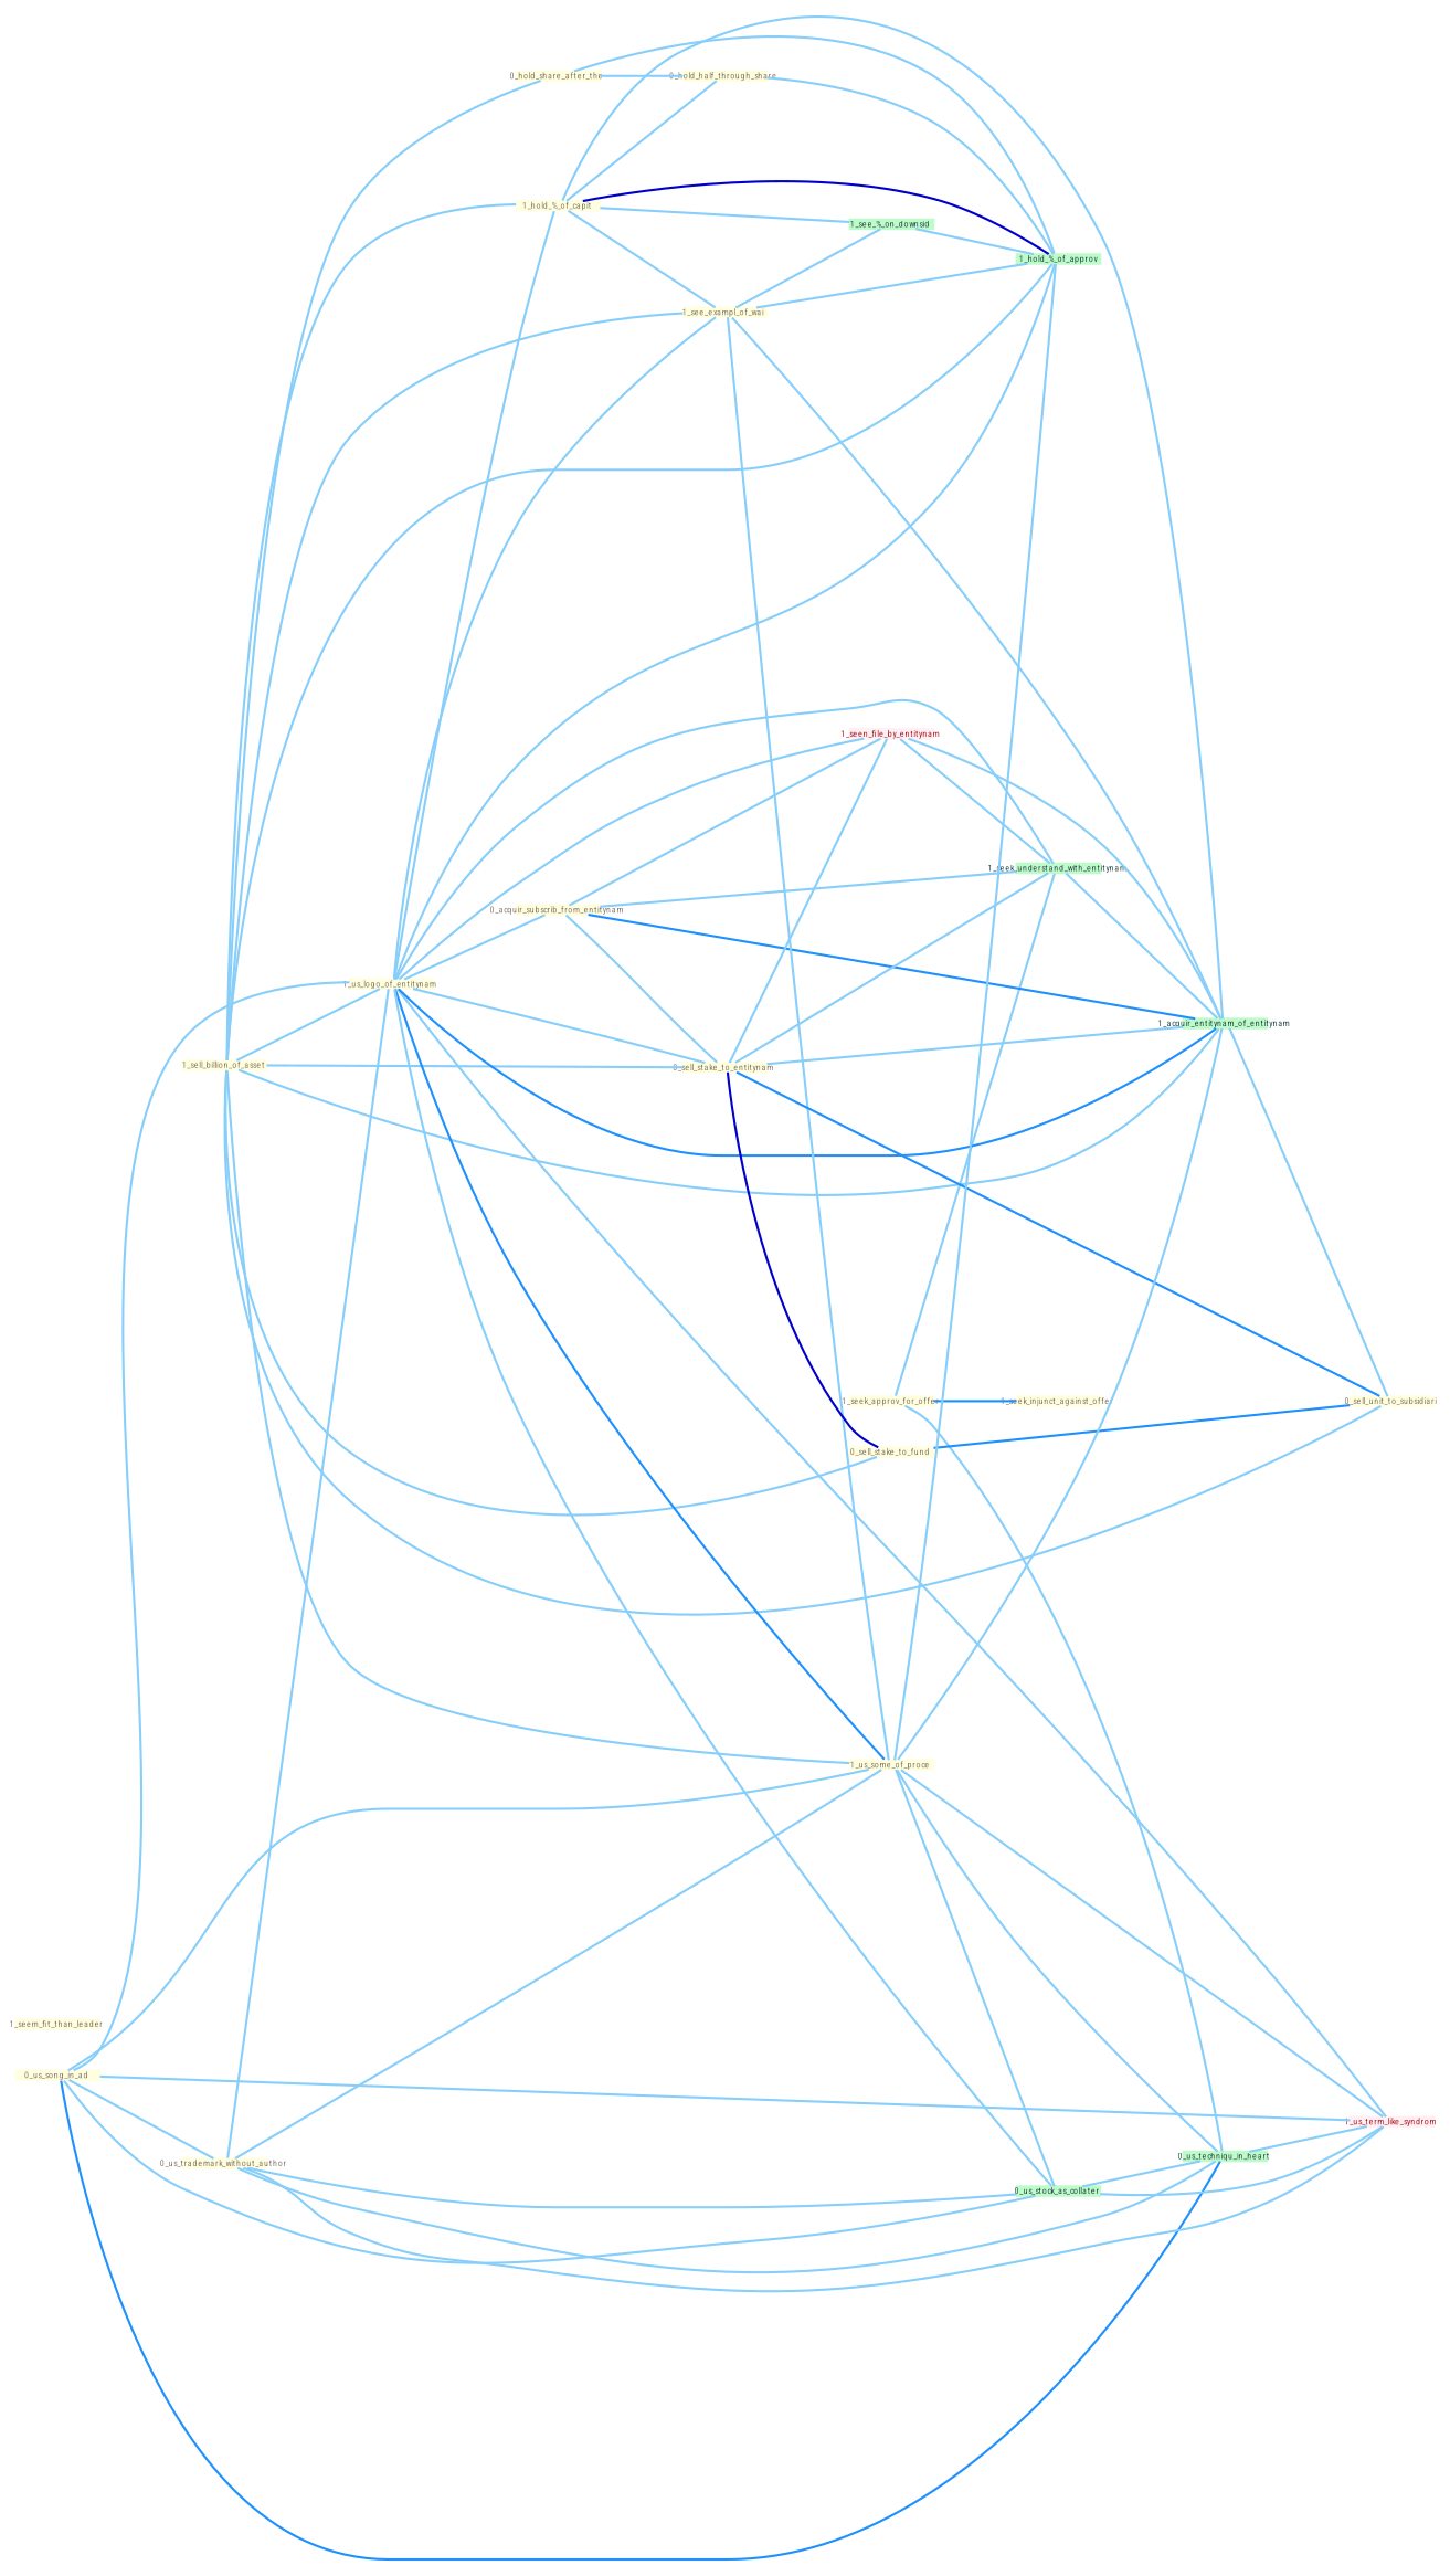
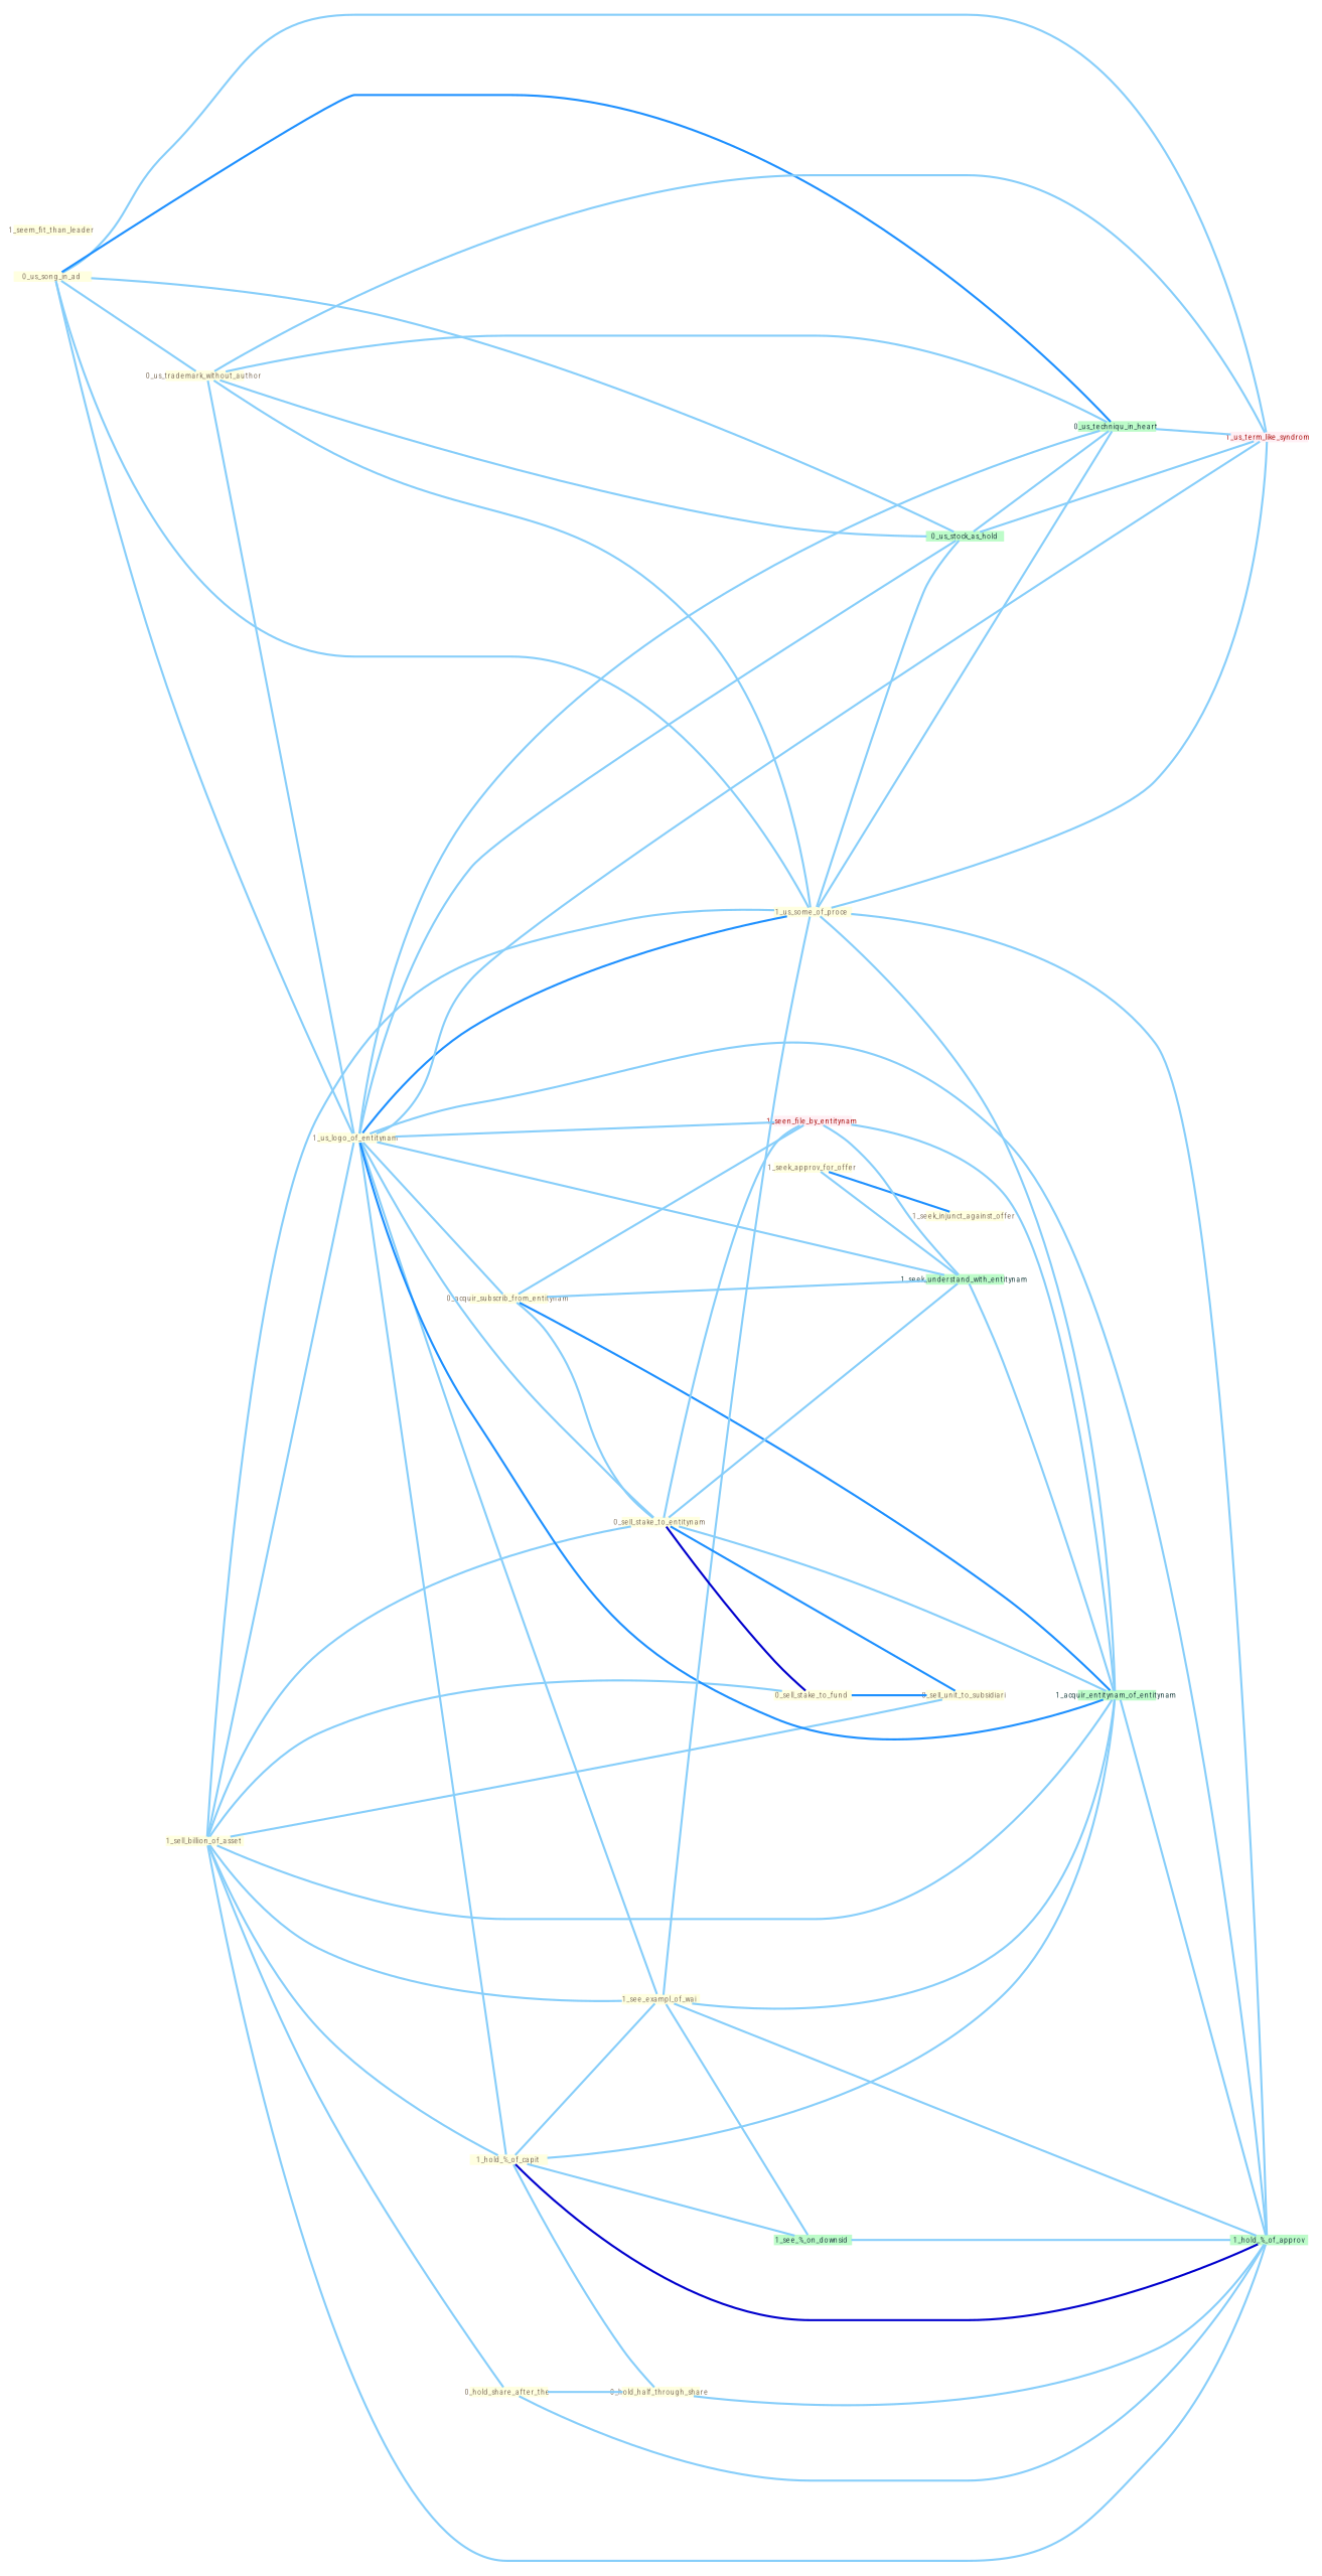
  graph {
    fontname="Roboto Condensed"
    rankdir=LR
    node [color="#ffffe0" fixedsize=true fontcolor="#8b7d6b" fontname="Roboto Condensed" fontsize=4 shape=polygon style=filled]
    edge [color="#87cefa" fontname="Roboto Condensed" w=1]
    "0_us_song_in_ad " [height=.06 width=.5]
    "0_us_trademark_without_author " [height=.06 width=.5]
    "1_seek_approv_for_offer " [height=.06 width=.5]
    "1_sell_billion_of_asset " [height=.06 width=.5]
    "1_us_logo_of_entitynam " [height=.06 width=.5]
    "0_acquir_subscrib_from_entitynam " [height=.06 width=.5]
    "1_hold_%_of_capit " [height=.06 width=.5]
    "0_hold_share_after_the " [height=.06 width=.5]
    "1_see_exampl_of_wai " [height=.06 width=.5]
    "0_sell_stake_to_entitynam " [height=.06 width=.5]
    "0_hold_half_through_share " [height=.06 width=.5]
    "0_sell_stake_to_fund " [height=.06 width=.5]
    "1_seem_fit_than_leader " [height=.06 width=.5]
    "1_seek_injunct_against_offer " [height=.06 width=.5]
    "0_sell_unit_to_subsidiari " [height=.06 width=.5]
    "1_us_some_of_proce " [height=.06 width=.5]
    "1_seen_file_by_entitynam " [color="#fff0f5" fontcolor="#b22222" height=.06 width=.5]
    "1_us_term_like_syndrom " [color="#fff0f5" fontcolor="#b22222" height=.06 width=.5]
-   "0_us_stock_as_collater " [color="#BDFCC9" fontcolor="#2f4f4f" height=.06 width=.5]
+   "0_us_stock_as_collater " [color="#BDFCC9" fontcolor="#2f4f4f" height=.06 width=.5 label="0_us_stock_as_hold"]
    "0_us_techniqu_in_heart " [color="#BDFCC9" fontcolor="#2f4f4f" height=.06 width=.5]
    "1_seek_understand_with_entitynam " [color="#BDFCC9" fontcolor="#2f4f4f" height=.06 width=.5]
    "1_acquir_entitynam_of_entitynam " [color="#BDFCC9" fontcolor="#2f4f4f" height=.06 width=.5]
    n23 [color="#BDFCC9" fontcolor="#2f4f4f" height=.06 label="1_hold_%_of_approv" width=.5]
    "1_see_%_on_downsid " [color="#BDFCC9" fontcolor="#2f4f4f" height=.06 width=.5]
    subgraph sub_1 {
      "0_us_song_in_ad "
      "0_us_trademark_without_author "
      "1_seek_approv_for_offer "
      "1_sell_billion_of_asset "
      "1_us_logo_of_entitynam "
      "0_acquir_subscrib_from_entitynam "
      "1_hold_%_of_capit "
      "0_hold_share_after_the "
      "1_see_exampl_of_wai "
      "0_sell_stake_to_entitynam "
      "0_hold_half_through_share "
      "0_sell_stake_to_fund "
      "1_seem_fit_than_leader "
      "1_seek_injunct_against_offer "
      "0_sell_unit_to_subsidiari "
      "1_us_some_of_proce "
    }
    subgraph sub_2 {
      "1_seen_file_by_entitynam "
      "1_us_term_like_syndrom "
    }
    "0_us_song_in_ad " -- "0_us_trademark_without_author "
    "0_us_song_in_ad " -- "1_us_logo_of_entitynam "
    "0_us_song_in_ad " -- "1_us_some_of_proce "
    "0_us_song_in_ad " -- "1_us_term_like_syndrom "
    "0_us_song_in_ad " -- "0_us_stock_as_collater "
    "0_us_song_in_ad " -- "0_us_techniqu_in_heart " [color="#1e90ff" w=2]
    "0_us_trademark_without_author " -- "1_us_logo_of_entitynam "
    "0_us_trademark_without_author " -- "1_us_some_of_proce "
    "0_us_trademark_without_author " -- "1_us_term_like_syndrom "
    "0_us_trademark_without_author " -- "0_us_stock_as_collater "
    "0_us_trademark_without_author " -- "0_us_techniqu_in_heart "
    "1_seek_approv_for_offer " -- "1_seek_injunct_against_offer " [color="#1e90ff" w=2]
    "1_seek_approv_for_offer " -- "1_seek_understand_with_entitynam "
    "1_sell_billion_of_asset " -- "1_us_logo_of_entitynam "
    "1_sell_billion_of_asset " -- "1_hold_%_of_capit "
    "1_sell_billion_of_asset " -- "0_hold_share_after_the "
    "1_sell_billion_of_asset " -- "1_see_exampl_of_wai "
    "1_sell_billion_of_asset " -- "0_sell_stake_to_entitynam "
    "1_sell_billion_of_asset " -- "0_sell_stake_to_fund "
    "1_sell_billion_of_asset " -- "0_sell_unit_to_subsidiari "
    "1_sell_billion_of_asset " -- "1_us_some_of_proce "
    "1_sell_billion_of_asset " -- "1_acquir_entitynam_of_entitynam "
    "1_sell_billion_of_asset " -- n23
    "1_us_logo_of_entitynam " -- "0_acquir_subscrib_from_entitynam "
    "1_us_logo_of_entitynam " -- "1_hold_%_of_capit "
    "1_us_logo_of_entitynam " -- "1_see_exampl_of_wai "
    "1_us_logo_of_entitynam " -- "0_sell_stake_to_entitynam "
    "1_us_logo_of_entitynam " -- "1_us_some_of_proce " [color="#1e90ff" w=2]
    "1_us_logo_of_entitynam " -- "1_seen_file_by_entitynam "
    "1_us_logo_of_entitynam " -- "1_us_term_like_syndrom "
    "1_us_logo_of_entitynam " -- "0_us_stock_as_collater "
-   "1_seek_approv_for_offer " -- "0_us_techniqu_in_heart "
+   "1_us_logo_of_entitynam " -- "0_us_techniqu_in_heart "
    "1_us_logo_of_entitynam " -- "1_seek_understand_with_entitynam "
    "1_us_logo_of_entitynam " -- "1_acquir_entitynam_of_entitynam " [color="#1e90ff" w=2]
    "1_us_logo_of_entitynam " -- n23
    "0_acquir_subscrib_from_entitynam " -- "0_sell_stake_to_entitynam "
    "0_acquir_subscrib_from_entitynam " -- "1_seen_file_by_entitynam "
    "0_acquir_subscrib_from_entitynam " -- "1_seek_understand_with_entitynam "
    "0_acquir_subscrib_from_entitynam " -- "1_acquir_entitynam_of_entitynam " [color="#1e90ff" w=2]
    "1_hold_%_of_capit " -- "1_see_exampl_of_wai "
    "1_hold_%_of_capit " -- "0_hold_half_through_share "
    "1_hold_%_of_capit " -- "1_acquir_entitynam_of_entitynam "
    "1_hold_%_of_capit " -- n23 [color="#0000cd" w=3]
    "1_hold_%_of_capit " -- "1_see_%_on_downsid "
    "0_hold_share_after_the " -- "0_hold_half_through_share "
    "0_hold_share_after_the " -- n23
    "1_see_exampl_of_wai " -- "1_us_some_of_proce "
    "1_see_exampl_of_wai " -- "1_acquir_entitynam_of_entitynam "
    "1_see_exampl_of_wai " -- n23
    "1_see_exampl_of_wai " -- "1_see_%_on_downsid "
    "0_sell_stake_to_entitynam " -- "0_sell_stake_to_fund " [color="#0000cd" w=3]
    "0_sell_stake_to_entitynam " -- "0_sell_unit_to_subsidiari " [color="#1e90ff" w=2]
    "0_sell_stake_to_entitynam " -- "1_seen_file_by_entitynam "
    "0_sell_stake_to_entitynam " -- "1_seek_understand_with_entitynam "
    "0_sell_stake_to_entitynam " -- "1_acquir_entitynam_of_entitynam "
    "0_hold_half_through_share " -- n23
    "0_sell_stake_to_fund " -- "0_sell_unit_to_subsidiari " [color="#1e90ff" w=2]
    "1_us_some_of_proce " -- "1_us_term_like_syndrom "
    "1_us_some_of_proce " -- "0_us_stock_as_collater "
    "1_us_some_of_proce " -- "0_us_techniqu_in_heart "
    "1_us_some_of_proce " -- "1_acquir_entitynam_of_entitynam "
    "1_us_some_of_proce " -- n23
    "1_seen_file_by_entitynam " -- "1_seek_understand_with_entitynam "
    "1_seen_file_by_entitynam " -- "1_acquir_entitynam_of_entitynam "
    "0_us_stock_as_collater " -- "1_us_term_like_syndrom "
    "0_us_stock_as_collater " -- "0_us_techniqu_in_heart "
    "0_us_techniqu_in_heart " -- "1_us_term_like_syndrom "
    "1_seek_understand_with_entitynam " -- "1_acquir_entitynam_of_entitynam "
-   "1_acquir_entitynam_of_entitynam " -- "0_sell_unit_to_subsidiari "
+   "1_acquir_entitynam_of_entitynam " -- n23
    "1_see_%_on_downsid " -- n23
  }
